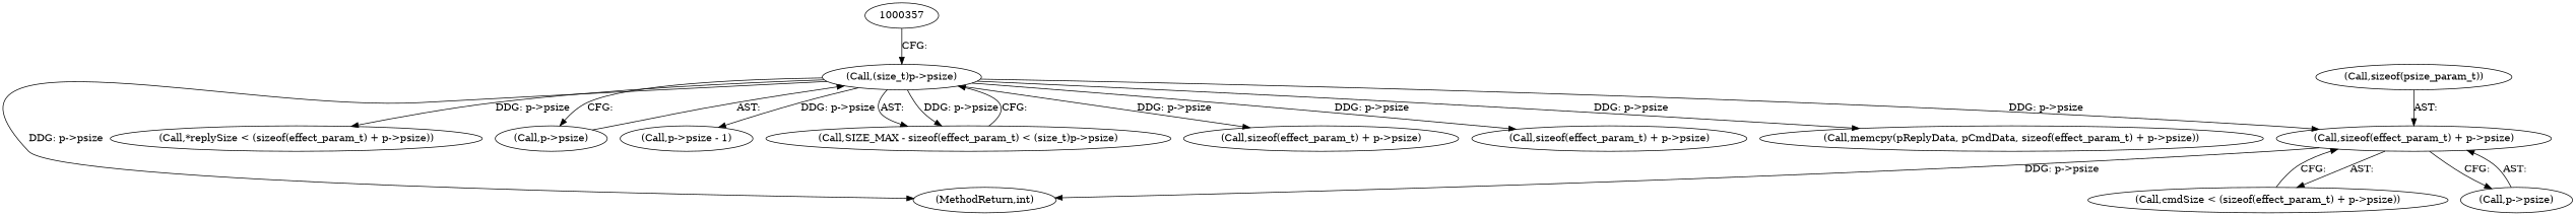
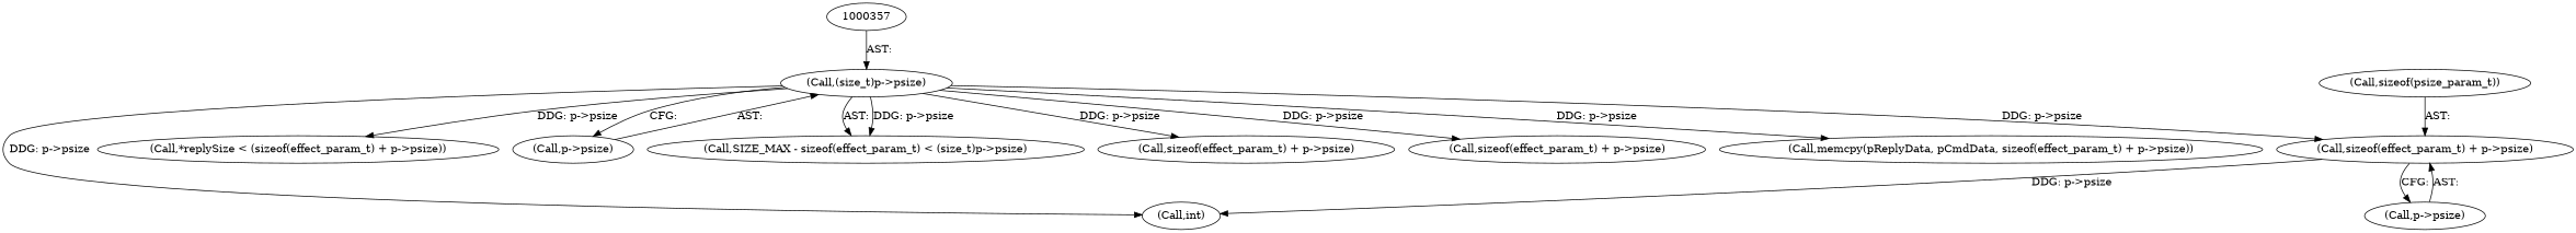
  digraph {
    n1 [label="(Call,sizeof(effect_param_t) + p->psize)"]
-   n2 [label="(Call,cmdSize < (sizeof(effect_param_t) + p->psize))"]
-   n3 [label="(MethodReturn,int)"]
+   n3 [label="(Call,int)"]
    n4 [label="(Call,p->psize)"]
    n5 [label="(Call,(size_t)p->psize)"]
    n6 [label="(Call,*replySize < (sizeof(effect_param_t) + p->psize))"]
    n7 [label="(Call,p->psize)"]
-   n8 [label="(Call,p->psize - 1)"]
    n9 [label="(Call,SIZE_MAX - sizeof(effect_param_t) < (size_t)p->psize)"]
    n10 [label="(Call,sizeof(effect_param_t) + p->psize)"]
    n11 [label="(Call,sizeof(effect_param_t) + p->psize)"]
    n12 [label="(Call,memcpy(pReplyData, pCmdData, sizeof(effect_param_t) + p->psize))"]
    n13 [label="(Call,sizeof(psize_param_t))"]
    n14 [label=1000357]
-   n1 -> n2 [label="AST: "]
    n1 -> n3 [label="DDG: p->psize"]
    n1 -> n4 [label="CFG: "]
-   n2 -> n1 [label="CFG: "]
    n4 -> n1 [label="AST: "]
    n5 -> n1 [label="DDG: p->psize"]
    n5 -> n3 [label="DDG: p->psize"]
    n5 -> n6 [label="DDG: p->psize"]
    n5 -> n7 [label="CFG: "]
-   n5 -> n8 [label="DDG: p->psize"]
    n5 -> n9 [label="AST: "]
    n5 -> n9 [label="DDG: p->psize"]
    n5 -> n10 [label="DDG: p->psize"]
    n5 -> n11 [label="DDG: p->psize"]
    n5 -> n12 [label="DDG: p->psize"]
    n7 -> n5 [label="AST: "]
-   n9 -> n5 [label="CFG: "]
    n13 -> n1 [label="AST: "]
-   n14 -> n5 [label="CFG: "]
+   n14 -> n5 [label="AST: "]
  }
